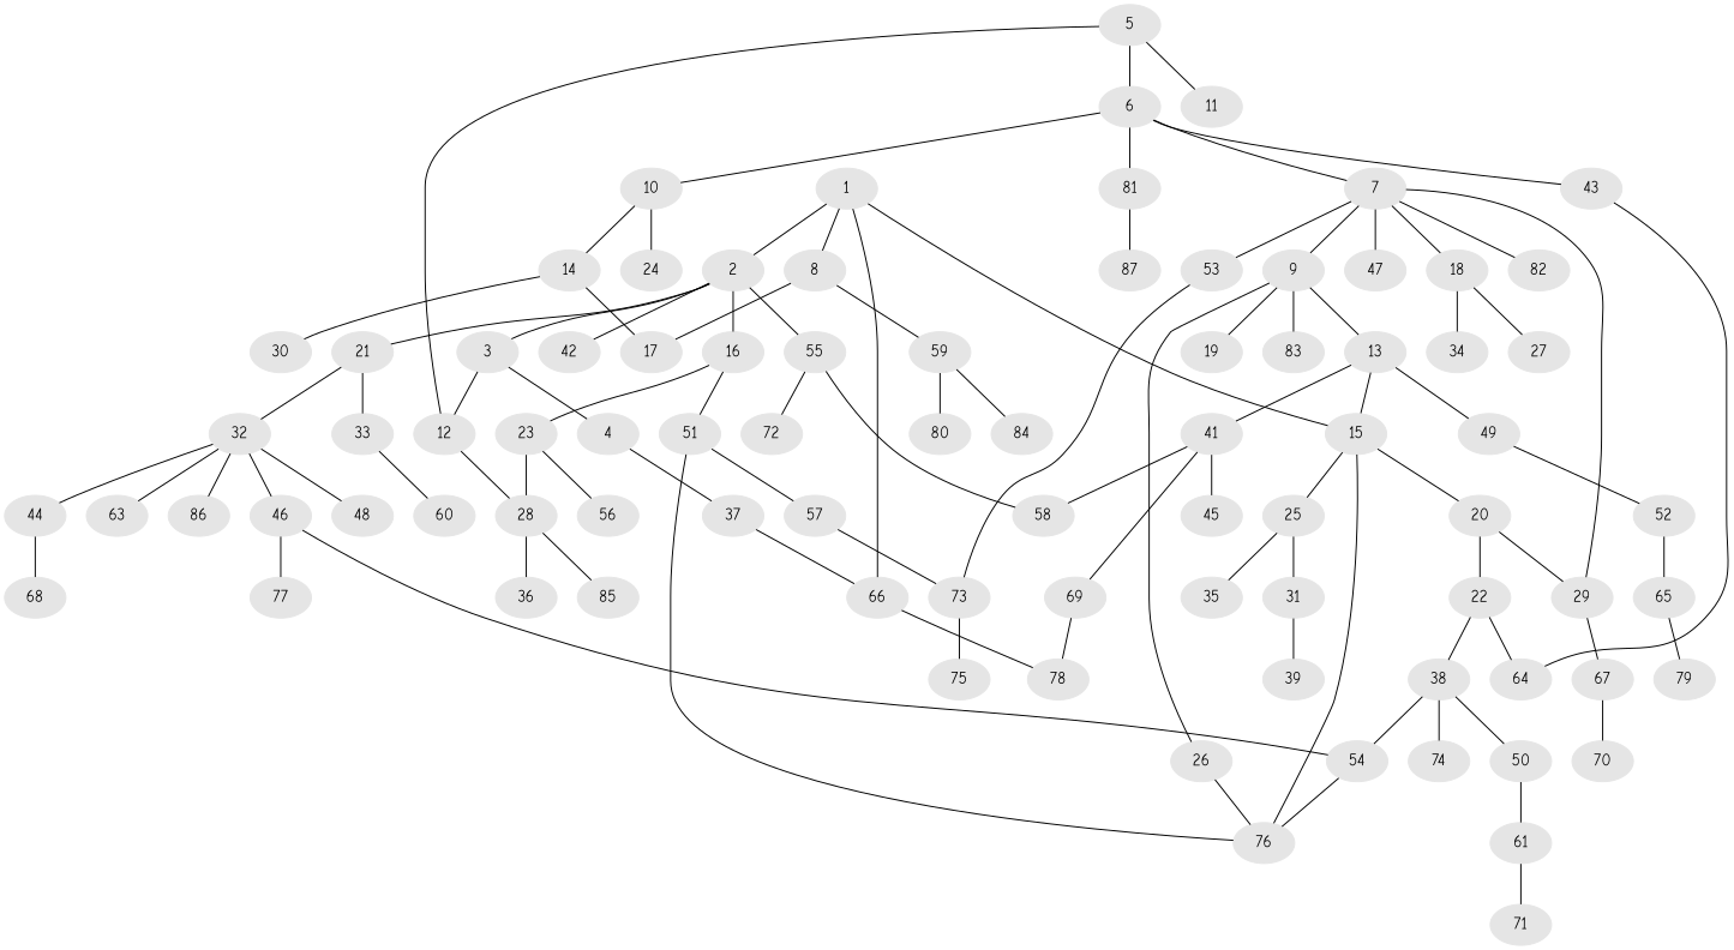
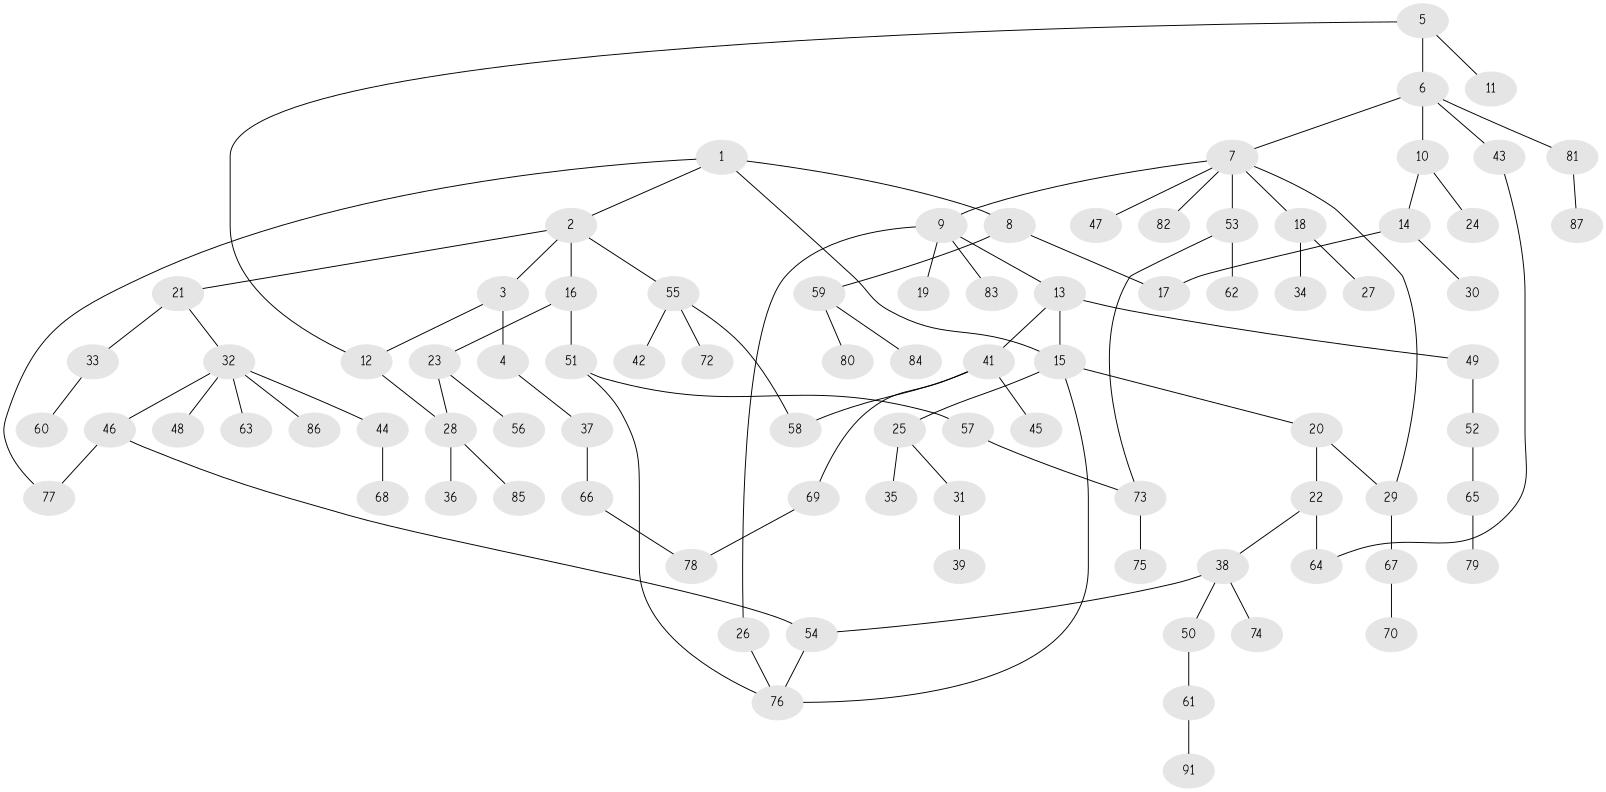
  graph {
    fontname="Comic Neue"
    node [color=gray90 fontname="Comic Neue" style=filled]
    edge [fontname="Comic Neue"]
    1
    2
    8
    15
    77
    3
    16
    21
    42
    55
    17
    59
    20
    25
    76
    4
    12
    23
    51
    32
    33
    58
    72
    37
    5
    6
    11
    66
    7
    10
    43
    81
    28
    9
    18
    29
    47
    53
    82
    14
    24
    64
    87
    13
    19
    26
    83
    27
    34
    67
+   62
    73
    80
    84
    41
    49
    30
    36
    85
    45
    69
    52
    22
    31
    35
    56
    57
    38
    44
    46
    48
    63
    86
    60
    50
    54
    74
    39
    70
    68
    78
    61
    65
-   71
+   71 [label=91]
    79
    75
    1 -- 2
    1 -- 8
    1 -- 15
-   1 -- 66
+   1 -- 77
    2 -- 3
    2 -- 16
    2 -- 21
-   2 -- 42
+   55 -- 42
    2 -- 55
    8 -- 17
    8 -- 59
    15 -- 20
    15 -- 25
    15 -- 76
    3 -- 4
    3 -- 12
    16 -- 23
    16 -- 51
    21 -- 32
    21 -- 33
    55 -- 58
    55 -- 72
    59 -- 80
    59 -- 84
    20 -- 29
    20 -- 22
    25 -- 31
    25 -- 35
    4 -- 37
    12 -- 28
    23 -- 28
    23 -- 56
    51 -- 76
    51 -- 57
    32 -- 44
    32 -- 46
    32 -- 48
    32 -- 63
    32 -- 86
    33 -- 60
    37 -- 66
    5 -- 12
    5 -- 6
    5 -- 11
    6 -- 7
    6 -- 10
    6 -- 43
    6 -- 81
    66 -- 78
    7 -- 9
    7 -- 18
    7 -- 29
    7 -- 47
    7 -- 53
    7 -- 82
    10 -- 14
    10 -- 24
    43 -- 64
    81 -- 87
    28 -- 36
    28 -- 85
    9 -- 13
    9 -- 19
    9 -- 26
    9 -- 83
    18 -- 27
    18 -- 34
    29 -- 67
+   53 -- 62
    53 -- 73
    14 -- 17
    14 -- 30
    13 -- 15
    13 -- 41
    13 -- 49
    26 -- 76
    67 -- 70
    73 -- 75
    41 -- 58
    41 -- 45
    41 -- 69
    49 -- 52
    69 -- 78
    52 -- 65
    22 -- 64
    22 -- 38
    31 -- 39
    57 -- 73
    38 -- 50
    38 -- 54
    38 -- 74
    44 -- 68
    46 -- 77
    46 -- 54
    50 -- 61
    54 -- 76
    61 -- 71
    65 -- 79
  }
